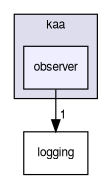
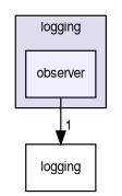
  digraph {
    compound=true
    node [fontname=FreeSans fontsize=10 shape=box]
    n1 [fillcolor="#eeeeff" label=observer pencolor=black style=filled]
    n2 [label=logging]
    subgraph cluster_1 {
      bgcolor="#ddddee"
      fontname=FreeSans
      fontsize=10
-     label=kaa
+     label=logging
      pencolor=black
      n1
    }
    n1 -> n2 [headlabel=1 labeldistance=1.5 labelfontname=FreeSans labelfontsize=10]
  }
